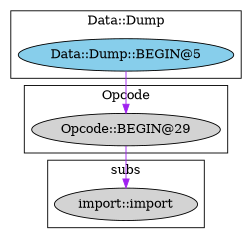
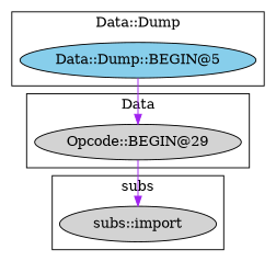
  digraph {
    node [fillcolor=lightgrey style=filled]
    edge [color=purple]
    "Opcode::BEGIN@29"
    "Data::Dump::BEGIN@5" [fillcolor=skyblue]
-   "subs::import" [label="import::import"]
+   "subs::import"
    subgraph cluster_1 {
-     label=Opcode
+     label=Data
      "Opcode::BEGIN@29"
    }
    subgraph cluster_2 {
      label="Data::Dump"
      "Data::Dump::BEGIN@5"
    }
    subgraph cluster_3 {
      label=subs
      "subs::import"
    }
    "Opcode::BEGIN@29" -> "subs::import"
    "Data::Dump::BEGIN@5" -> "Opcode::BEGIN@29"
  }
